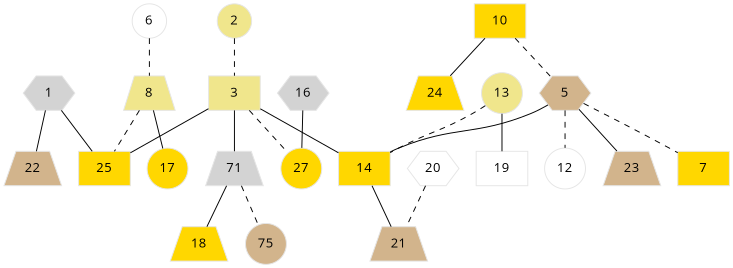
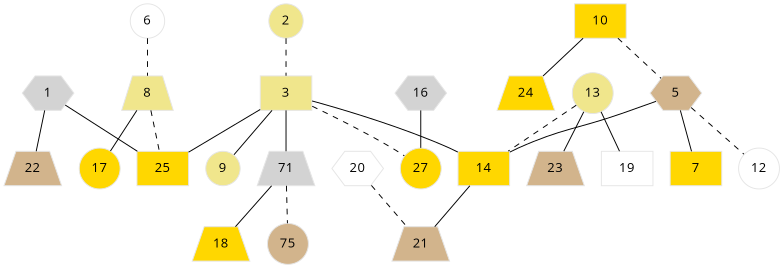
  graph {
    fontname="Open Sans"
    node [color=gray90 fillcolor=gold fontname="Open Sans" shape=circle style=filled]
    edge [fontname="Open Sans" style=solid weight=1.0]
    1 [fillcolor=lightgrey shape=hexagon]
    22 [fillcolor=tan shape=trapezium]
    25 [shape=box]
    2 [fillcolor=khaki]
    3 [fillcolor=khaki shape=box]
+   9 [fillcolor=khaki]
    n7 [fillcolor=lightgrey label=71 shape=trapezium]
    14 [shape=box]
    n9 [label=27]
    n10 [fillcolor=tan label=75]
    18 [shape=trapezium]
    21 [fillcolor=tan shape=trapezium]
    5 [fillcolor=tan shape=hexagon]
    7 [shape=box]
    12 [fillcolor=white]
    23 [fillcolor=tan shape=trapezium]
    6 [fillcolor=white]
    8 [fillcolor=khaki shape=trapezium]
    17
    10 [shape=box]
    24 [shape=trapezium]
    13 [fillcolor=khaki]
    19 [fillcolor=white shape=box]
    16 [fillcolor=lightgrey shape=hexagon]
    20 [fillcolor=white shape=hexagon]
    1 -- 22
    1 -- 25
    2 -- 3 [style=dashed]
    3 -- 25
+   3 -- 9
    3 -- n7
    3 -- 14
    3 -- n9 [style=dashed]
    n7 -- n10 [style=dashed]
    n7 -- 18
    14 -- 21
    5 -- 14
-   5 -- 7 [style=dashed]
+   5 -- 7
    5 -- 12 [style=dashed]
-   5 -- 23
+   13 -- 23
    6 -- 8 [style=dashed]
    8 -- 25 [style=dashed]
    8 -- 17
    10 -- 5 [style=dashed]
    10 -- 24
    13 -- 14 [style=dashed]
    13 -- 19
    16 -- n9
    20 -- 21 [style=dashed]
  }
